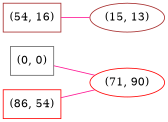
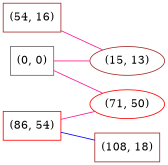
  graph {
    rankdir=LR
    node [color=brown shape=box]
    edge [color=deeppink weight=1]
    "(0, 0)" [color=gray40]
    n2 [label="(15, 13)" shape=ellipse]
-   "(71, 50)" [color=red shape=ellipse label="(71, 90)"]
+   "(71, 50)" [color=red shape=ellipse]
    "(86, 54)" [color=red]
+   "(108, 18)"
    "(54, 16)"
+   "(0, 0)" -- n2 [weight=4]
    "(0, 0)" -- "(71, 50)"
    "(86, 54)" -- "(71, 50)"
+   "(86, 54)" -- "(108, 18)" [color=blue]
    "(54, 16)" -- n2
  }
